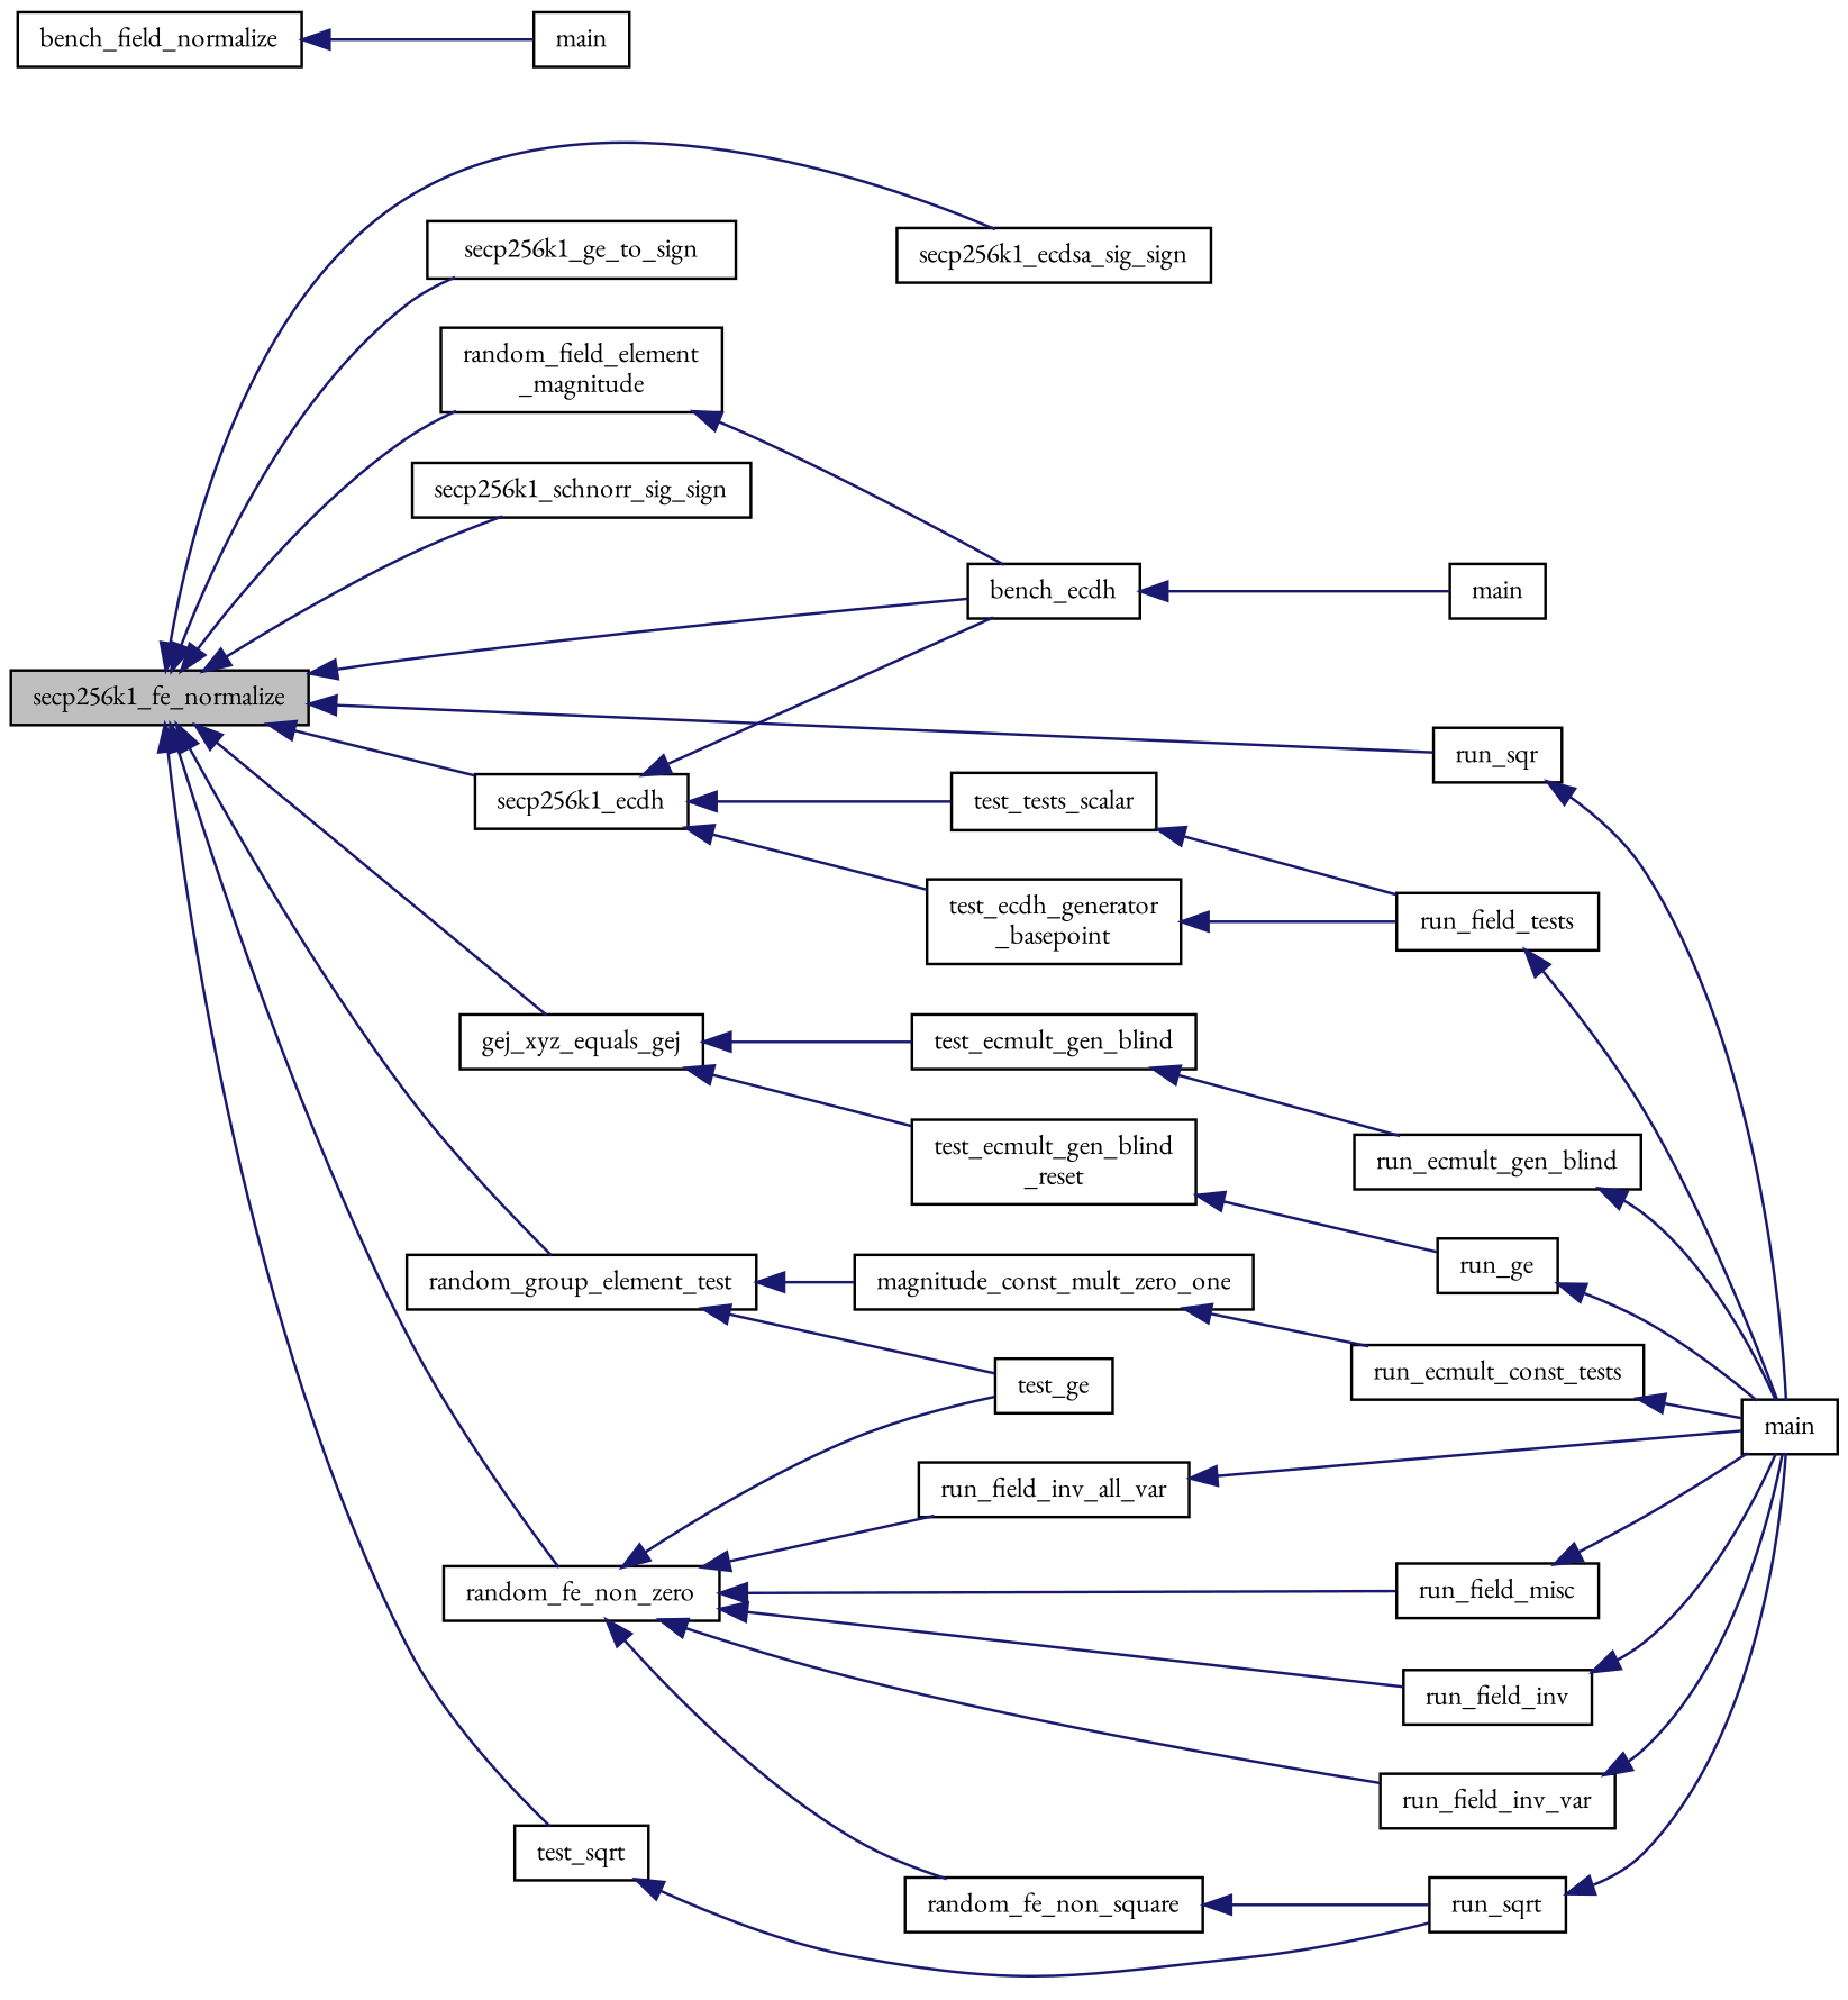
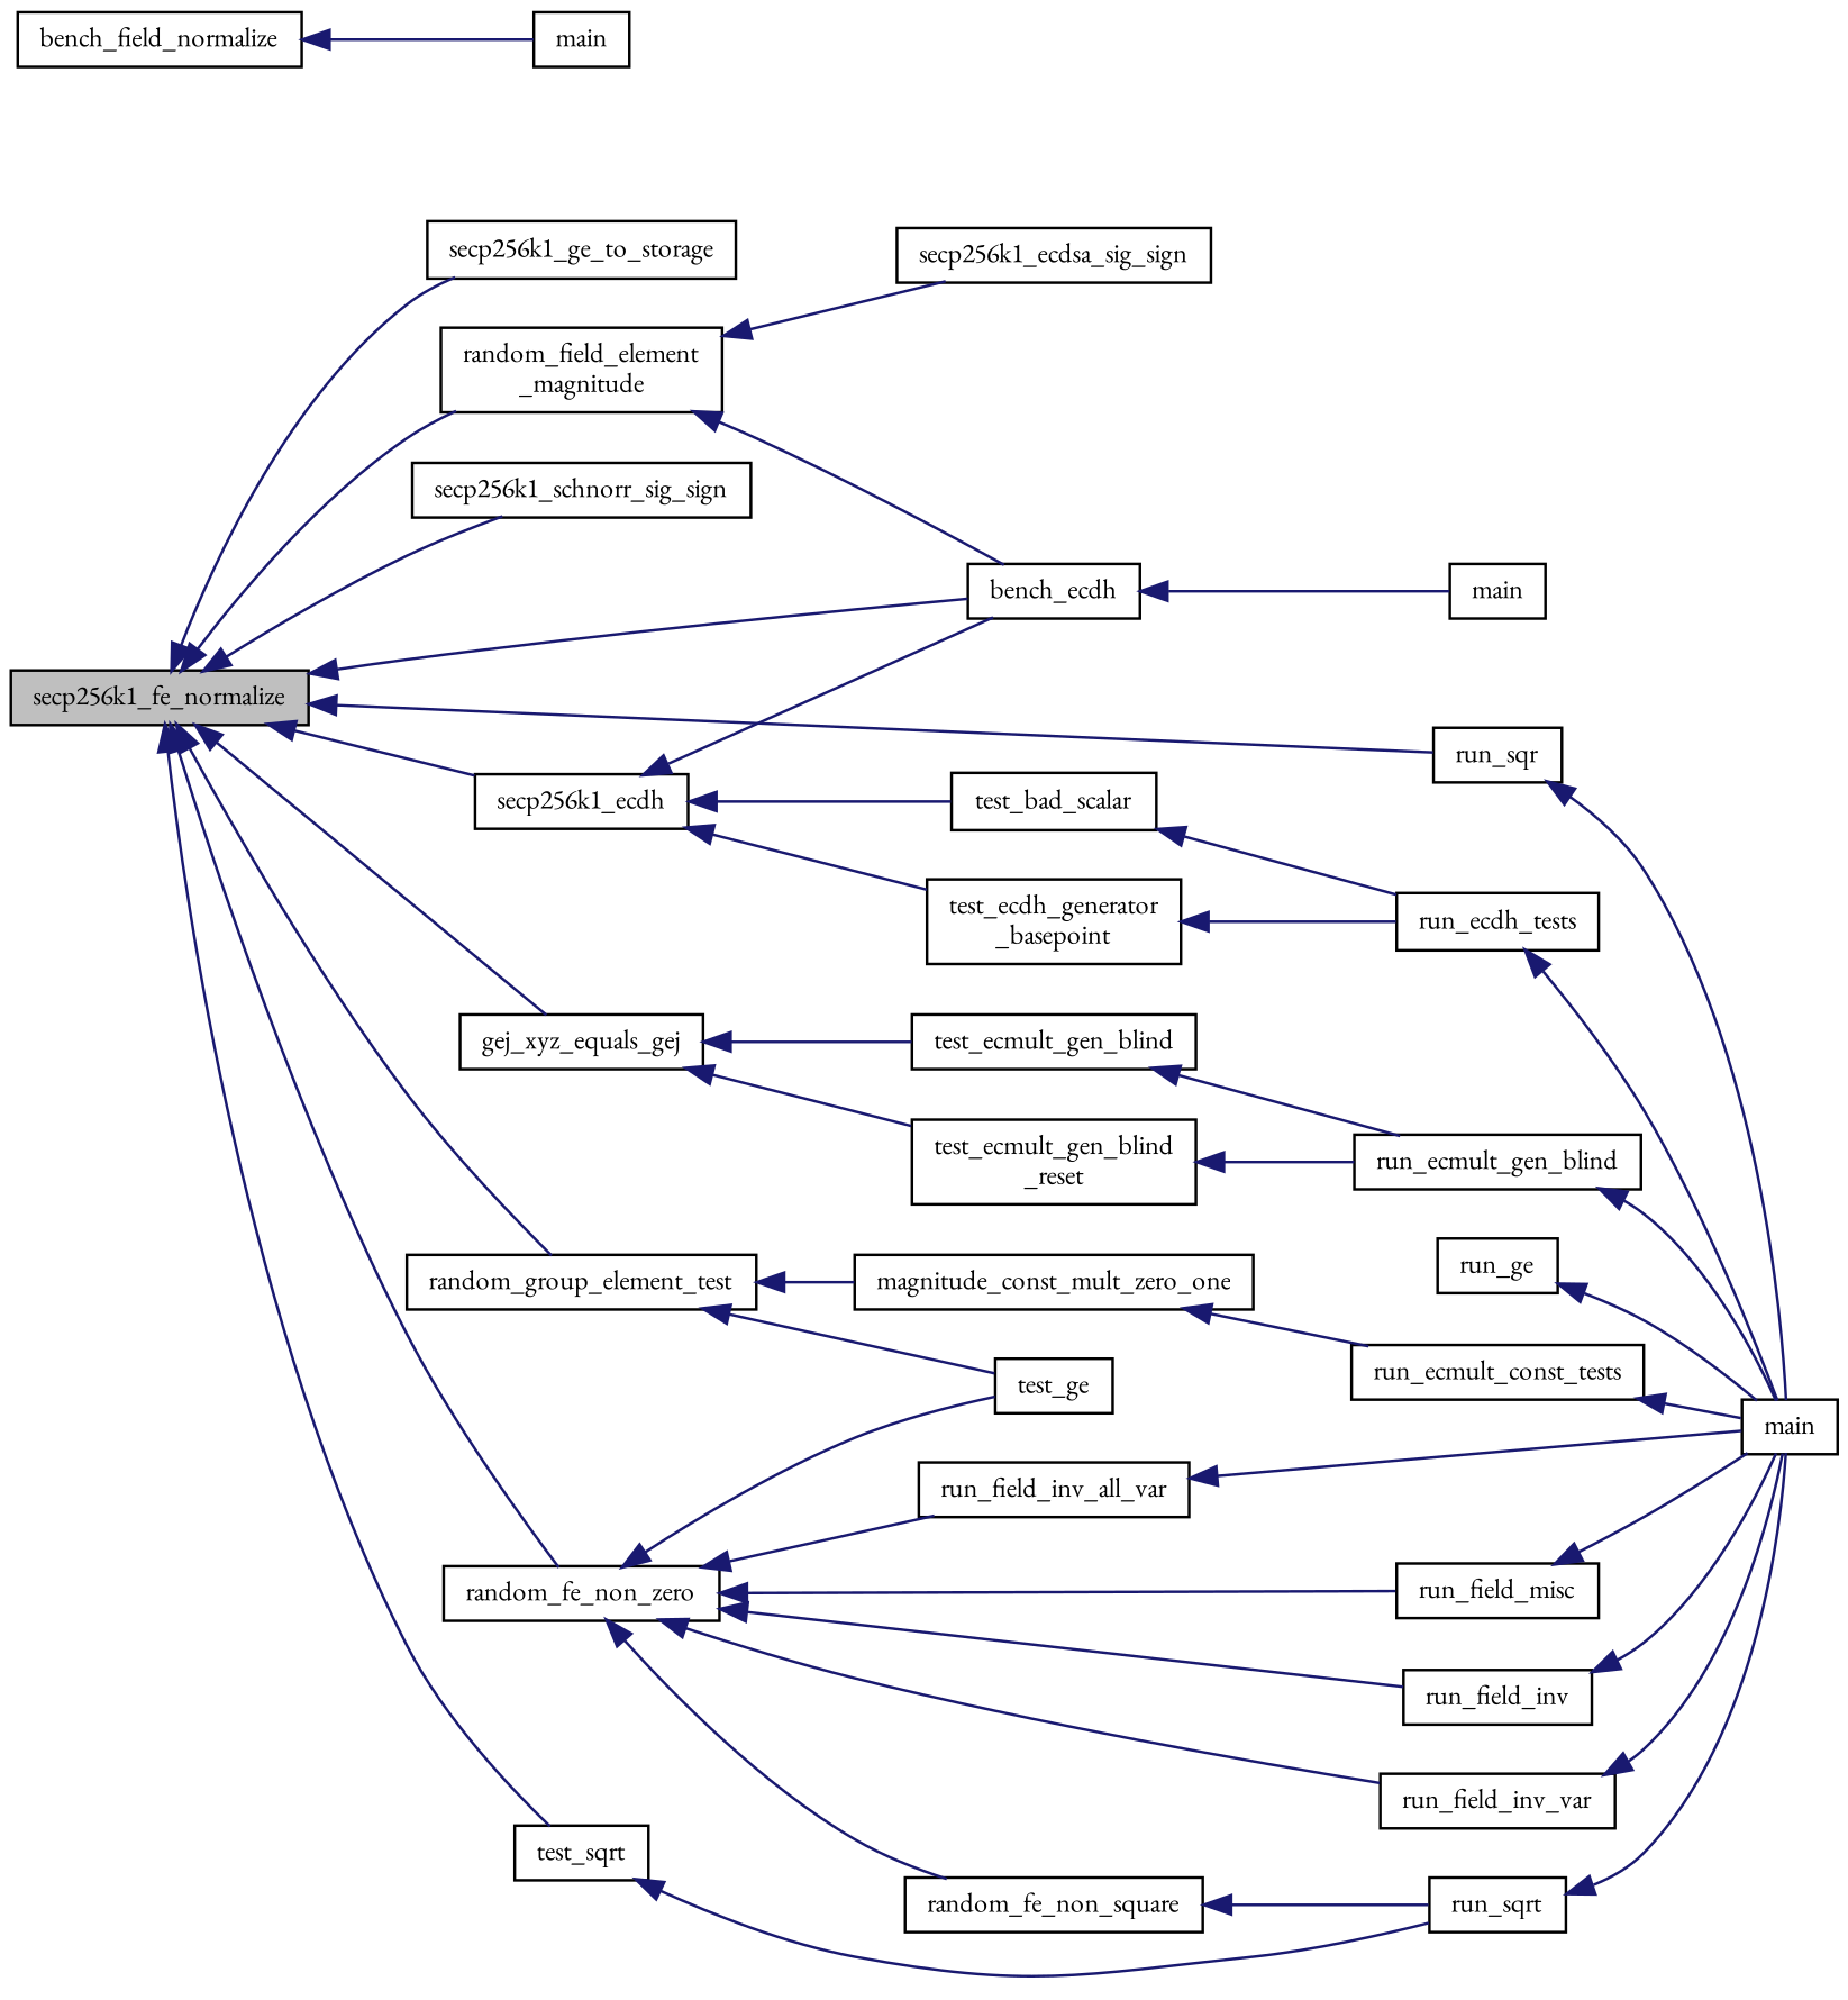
  digraph {
    fontname="EB Garamond"
    rankdir=LR
    node [color=black fillcolor=white fontname="EB Garamond" fontsize=10 shape=record style=filled]
    edge [color=midnightblue dir=back fontname="EB Garamond" fontsize=10 labelfontname=Helvetica labelfontsize=10 style=solid]
    n1 [fillcolor=grey75 fontcolor=black height=0.2 label=secp256k1_fe_normalize width=0.4]
    n2 [height=0.2 label=secp256k1_ecdsa_sig_sign width=0.4]
-   n3 [height=0.2 label=secp256k1_ge_to_sign width=0.4]
+   n3 [height=0.2 label=secp256k1_ge_to_storage width=0.4]
    n4 [height=0.2 label=secp256k1_ecdh width=0.4]
    n5 [height=0.2 label=secp256k1_schnorr_sig_sign width=0.4]
    n6 [height=0.2 label="random_field_element\l_magnitude" width=0.4]
    n7 [height=0.2 label=random_group_element_test width=0.4]
    n8 [height=0.2 label=random_fe_non_zero width=0.4]
    n9 [height=0.2 label=run_sqr width=0.4]
    n10 [height=0.2 label=test_sqrt width=0.4]
    n11 [height=0.2 label=gej_xyz_equals_gej width=0.4]
    n12 [height=0.2 label=bench_ecdh width=0.4]
    n13 [height=0.2 label=bench_field_normalize width=0.4]
    n14 [height=0.2 label=main width=0.4]
    n15 [height=0.2 label="test_ecdh_generator\l_basepoint" width=0.4]
-   n16 [height=0.2 label=test_tests_scalar width=0.4]
+   n16 [height=0.2 label=test_bad_scalar width=0.4]
    n17 [height=0.2 label=test_ge width=0.4]
    n18 [height=0.2 label=magnitude_const_mult_zero_one width=0.4]
    n19 [height=0.2 label=random_fe_non_square width=0.4]
    n20 [height=0.2 label=run_field_misc width=0.4]
    n21 [height=0.2 label=run_field_inv width=0.4]
    n22 [height=0.2 label=run_field_inv_var width=0.4]
    n23 [height=0.2 label=run_field_inv_all_var width=0.4]
    n24 [height=0.2 label=main width=0.4]
    n25 [height=0.2 label=run_sqrt width=0.4]
    n26 [height=0.2 label=test_ecmult_gen_blind width=0.4]
    n27 [height=0.2 label="test_ecmult_gen_blind\l_reset" width=0.4]
    n28 [height=0.2 label=main width=0.4]
-   n29 [height=0.2 label=run_field_tests width=0.4]
+   n29 [height=0.2 label=run_ecdh_tests width=0.4]
    n30 [height=0.2 label=run_ge width=0.4]
    n31 [height=0.2 label=run_ecmult_const_tests width=0.4]
    n32 [height=0.2 label=run_ecmult_gen_blind width=0.4]
-   n1 -> n2
+   n6 -> n2
    n1 -> n3
    n1 -> n4
    n1 -> n5
    n1 -> n6
    n1 -> n7
    n1 -> n8
    n1 -> n9
    n1 -> n10
    n1 -> n11
    n1 -> n12
    n4 -> n12
    n4 -> n15
    n4 -> n16
    n6 -> n12
    n7 -> n17
    n7 -> n18
    n8 -> n17
    n8 -> n19
    n8 -> n20
    n8 -> n21
    n8 -> n22
    n8 -> n23
    n9 -> n24
    n10 -> n25
    n11 -> n26
    n11 -> n27
    n12 -> n28
    n13 -> n14
    n15 -> n29
    n16 -> n29
    n18 -> n31
    n19 -> n25
    n20 -> n24
    n21 -> n24
    n22 -> n24
    n23 -> n24
    n25 -> n24
    n26 -> n32
-   n27 -> n30
+   n27 -> n32
    n29 -> n24
    n30 -> n24
    n31 -> n24
    n32 -> n24
  }
